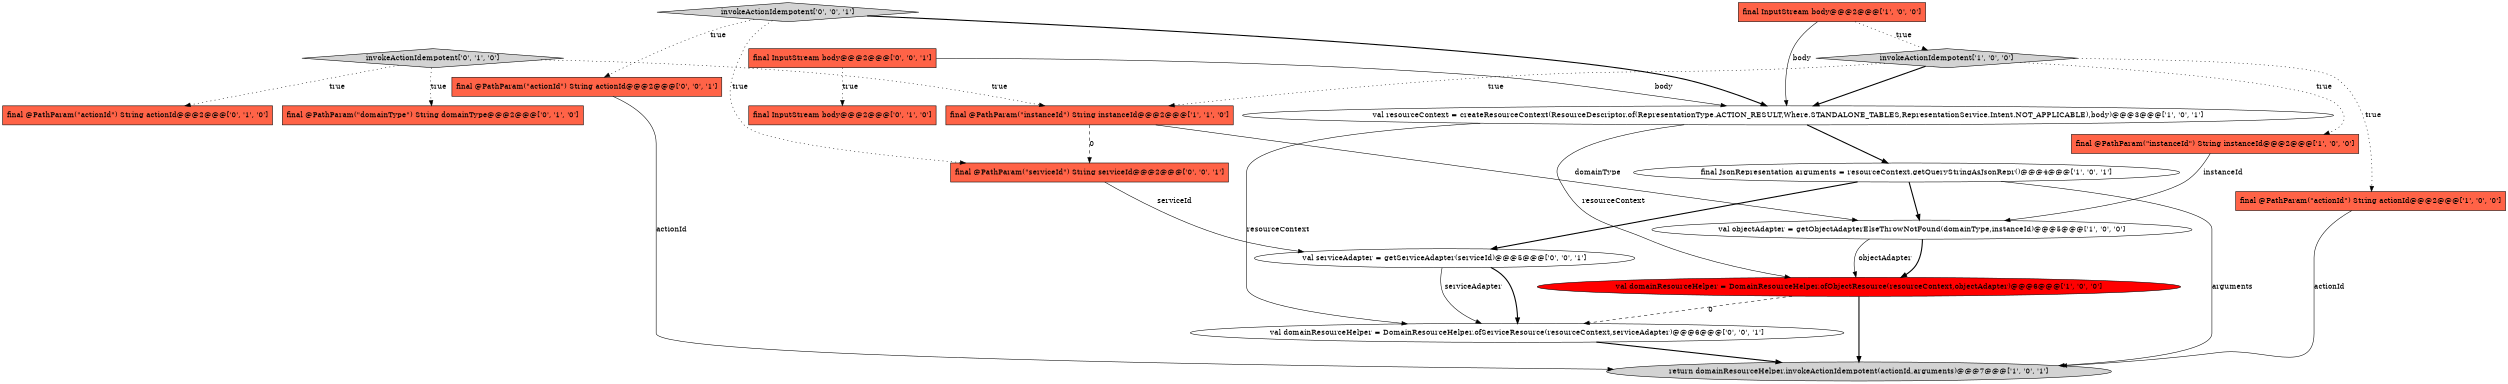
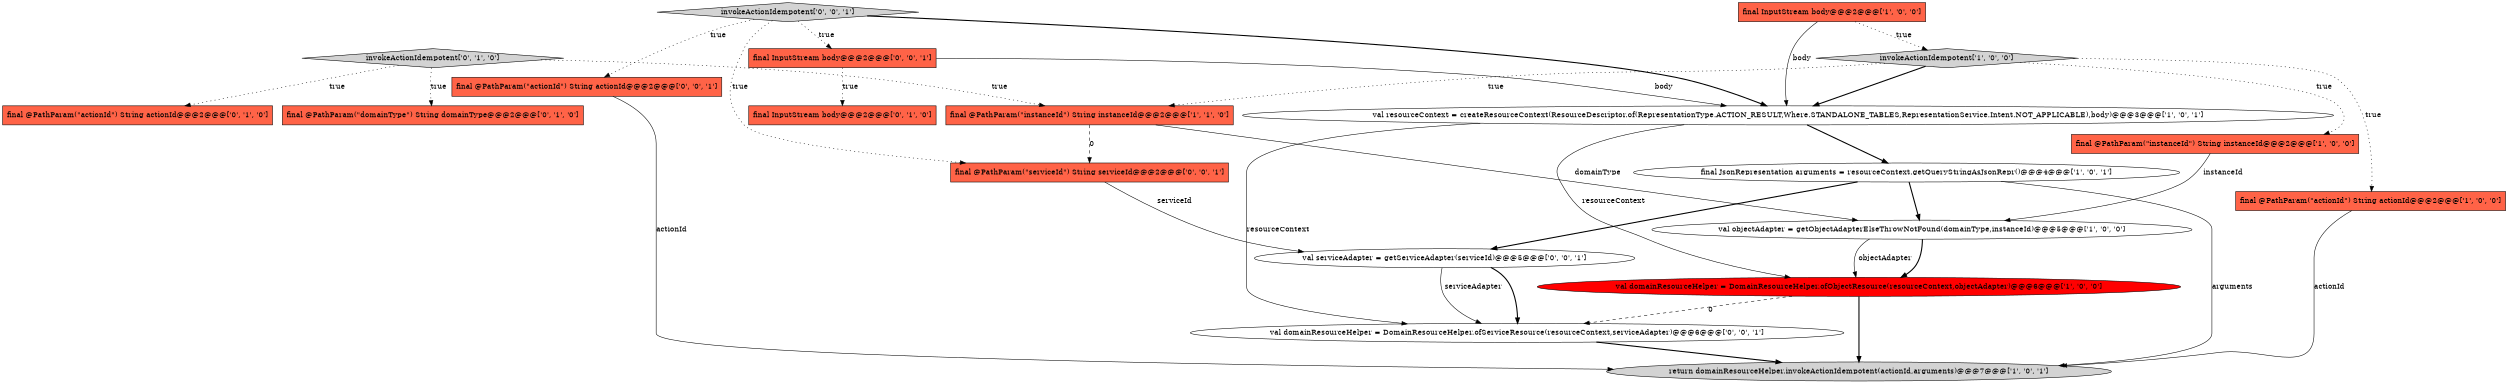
  digraph {
    node [fillcolor=tomato shape=box style=filled]
    edge [style=solid]
    n1 [label="final @PathParam(\"actionId\") String actionId@@@2@@@['0', '1', '0']"]
    n2 [label="final @PathParam(\"domainType\") String domainType@@@2@@@['0', '1', '0']"]
    n3 [fillcolor=white label="val domainResourceHelper = DomainResourceHelper.ofServiceResource(resourceContext,serviceAdapter)@@@6@@@['0', '0', '1']" shape=ellipse]
    n4 [fillcolor=lightgray label="return domainResourceHelper.invokeActionIdempotent(actionId,arguments)@@@7@@@['1', '0', '1']" shape=ellipse]
    n5 [fillcolor=lightgray label="invokeActionIdempotent['0', '0', '1']" shape=diamond]
    n6 [fillcolor=white label="val resourceContext = createResourceContext(ResourceDescriptor.of(RepresentationType.ACTION_RESULT,Where.STANDALONE_TABLES,RepresentationService.Intent.NOT_APPLICABLE),body)@@@3@@@['1', '0', '1']" shape=ellipse]
    n7 [label="final InputStream body@@@2@@@['0', '0', '1']"]
    n8 [label="final @PathParam(\"actionId\") String actionId@@@2@@@['0', '0', '1']"]
    n9 [label="final @PathParam(\"serviceId\") String serviceId@@@2@@@['0', '0', '1']"]
    n10 [fillcolor=red label="val domainResourceHelper = DomainResourceHelper.ofObjectResource(resourceContext,objectAdapter)@@@6@@@['1', '0', '0']" shape=ellipse]
    n11 [fillcolor=white label="final JsonRepresentation arguments = resourceContext.getQueryStringAsJsonRepr()@@@4@@@['1', '0', '1']" shape=ellipse]
    n12 [label="final InputStream body@@@2@@@['0', '1', '0']"]
    n13 [fillcolor=white label="val serviceAdapter = getServiceAdapter(serviceId)@@@5@@@['0', '0', '1']" shape=ellipse]
    n14 [fillcolor=white label="val objectAdapter = getObjectAdapterElseThrowNotFound(domainType,instanceId)@@@5@@@['1', '0', '0']" shape=ellipse]
    n15 [fillcolor=lightgray label="invokeActionIdempotent['0', '1', '0']" shape=diamond]
    n16 [label="final @PathParam(\"instanceId\") String instanceId@@@2@@@['1', '1', '0']"]
    n17 [label="final InputStream body@@@2@@@['1', '0', '0']"]
    n18 [fillcolor=lightgray label="invokeActionIdempotent['1', '0', '0']" shape=diamond]
    n19 [label="final @PathParam(\"actionId\") String actionId@@@2@@@['1', '0', '0']"]
    n20 [label="final @PathParam(\"instanceId\") String instanceId@@@2@@@['1', '0', '0']"]
    n3 -> n4 [style=bold]
    n5 -> n6 [style=bold]
+   n5 -> n7 [label=true style=dotted]
    n5 -> n8 [label=true style=dotted]
    n5 -> n9 [label=true style=dotted]
    n6 -> n3 [label=resourceContext]
    n6 -> n10 [label=resourceContext]
    n6 -> n11 [style=bold]
    n7 -> n6 [label=body]
    n7 -> n12 [label=true style=dotted]
    n8 -> n4 [label=actionId]
    n9 -> n13 [label=serviceId]
    n10 -> n3 [label=0 style=dashed]
    n10 -> n4 [style=bold]
    n11 -> n4 [label=arguments]
    n11 -> n13 [style=bold]
    n11 -> n14 [style=bold]
    n13 -> n3 [style=bold]
    n13 -> n3 [label=serviceAdapter]
    n14 -> n10 [style=bold]
    n14 -> n10 [label=objectAdapter]
    n15 -> n1 [label=true style=dotted]
    n15 -> n2 [label=true style=dotted]
    n15 -> n16 [label=true style=dotted]
    n16 -> n9 [label=0 style=dashed]
    n16 -> n14 [label=domainType]
    n17 -> n6 [label=body]
    n17 -> n18 [label=true style=dotted]
    n18 -> n6 [style=bold]
    n18 -> n16 [label=true style=dotted]
    n18 -> n19 [label=true style=dotted]
    n18 -> n20 [label=true style=dotted]
    n19 -> n4 [label=actionId]
    n20 -> n14 [label=instanceId]
  }
